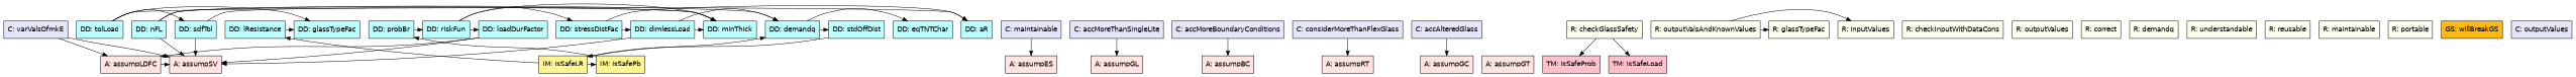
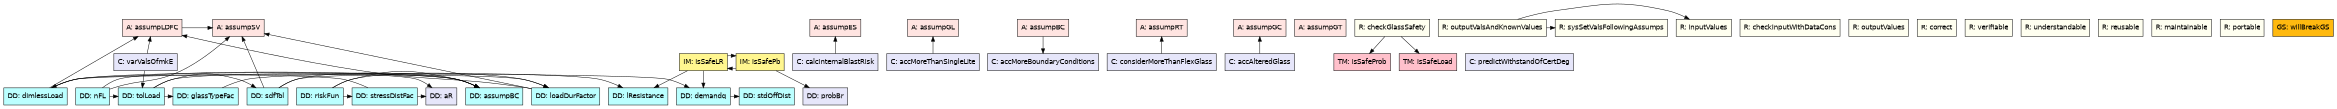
  digraph {
    fontname="DejaVu Sans"
    node [color=black fillcolor=paleturquoise1 fontname="DejaVu Sans" shape=box style=filled]
    edge [fontname="DejaVu Sans"]
    n1 [fillcolor=mistyrose label="A: assumpLDFC"]
    n2 [fillcolor=mistyrose label="A: assumpSV"]
    n3 [fillcolor=mistyrose label="A: assumpES"]
    n4 [fillcolor=mistyrose label="A: assumpGL"]
    n5 [fillcolor=mistyrose label="A: assumpBC"]
    n6 [fillcolor=mistyrose label="A: assumpRT"]
    n7 [fillcolor=mistyrose label="A: assumpGC"]
    n8 [fillcolor=mistyrose label="A: assumpGT"]
    n9 [label="DD: riskFun"]
-   n10 [label="DD: minThick"]
+   n10 [label="DD: assumpBC"]
    n11 [label="DD: loadDurFactor"]
    n12 [label="DD: stressDistFac"]
    n13 [label="DD: dimlessLoad"]
-   n14 [label="DD: aR"]
+   n14 [fillcolor=lavender label="DD: aR"]
    n15 [label="DD: nFL"]
    n16 [label="DD: tolLoad"]
    n17 [label="DD: glassTypeFac"]
    n18 [label="DD: demandq"]
    n19 [label="DD: sdfTol"]
-   n20 [label="DD: probBr"]
+   n20 [fillcolor=lavender label="DD: probBr"]
    n21 [label="DD: lResistance"]
    n22 [label="DD: stdOffDist"]
-   n23 [label="DD: eqTNTChar"]
    n24 [fillcolor=pink label="TM: isSafeProb"]
    n25 [fillcolor=pink label="TM: isSafeLoad"]
    n26 [fillcolor=khaki1 label="IM: isSafePb"]
    n27 [fillcolor=khaki1 label="IM: isSafeLR"]
    n28 [fillcolor=ivory label="R: outputValsAndKnownValues"]
    n29 [fillcolor=ivory label="R: inputValues"]
-   n30 [fillcolor=ivory label="R: glassTypeFac"]
+   n30 [fillcolor=ivory label="R: sysSetValsFollowingAssumps"]
    n31 [fillcolor=ivory label="R: checkGlassSafety"]
    n32 [fillcolor=ivory label="R: checkInputWithDataCons"]
    n33 [fillcolor=ivory label="R: outputValues"]
    n34 [fillcolor=ivory label="R: correct"]
-   n35 [fillcolor=ivory label="R: demandq"]
+   n35 [fillcolor=ivory label="R: verifiable"]
    n36 [fillcolor=ivory label="R: understandable"]
    n37 [fillcolor=ivory label="R: reusable"]
    n38 [fillcolor=ivory label="R: maintainable"]
    n39 [fillcolor=ivory label="R: portable"]
    n40 [fillcolor=darkgoldenrod1 label="GS: willBreakGS"]
-   n41 [fillcolor=lavender label="C: maintainable"]
+   n41 [fillcolor=lavender label="C: calcInternalBlastRisk"]
    n42 [fillcolor=lavender label="C: varValsOfmkE"]
    n43 [fillcolor=lavender label="C: accMoreThanSingleLite"]
    n44 [fillcolor=lavender label="C: accMoreBoundaryConditions"]
    n45 [fillcolor=lavender label="C: considerMoreThanFlexGlass"]
    n46 [fillcolor=lavender label="C: accAlteredGlass"]
-   n47 [fillcolor=lavender label="C: outputValues"]
+   n47 [fillcolor=lavender label="C: predictWithstandOfCertDeg"]
    subgraph sub_1 {
      rank=same
      n1
      n2
      n3
      n4
      n5
      n6
      n7
      n8
    }
    subgraph sub_2 {
      rank=same
      n9
      n10
      n11
      n12
      n13
      n14
      n15
      n16
      n17
      n18
      n19
      n20
      n21
      n22
-     n23
    }
    subgraph sub_3 {
      rank=same
      n24
      n25
    }
    subgraph sub_4 {
      rank=same
    }
    subgraph sub_5 {
      rank=same
      n26
      n27
    }
    subgraph sub_6 {
      rank=same
      n28
      n29
      n30
      n31
      n32
      n33
      n34
      n35
      n36
      n37
      n38
      n39
    }
    subgraph sub_7 {
      rank=same
      n40
    }
    subgraph sub_8 {
      rank=same
      n41
      n42
      n43
      n44
      n45
      n46
      n47
    }
    n1 -> n2
    n9 -> n10
    n9 -> n11
    n9 -> n12
    n11 -> n1
    n11 -> n2
    n12 -> n13
    n12 -> n14
-   n13 -> n2
+   n13 -> n1
    n13 -> n10
    n13 -> n18
    n15 -> n2
    n15 -> n10
-   n15 -> n18
+   n15 -> n16
    n16 -> n14
    n16 -> n17
    n16 -> n19
    n18 -> n22
-   n18 -> n23
    n19 -> n2
    n19 -> n10
-   n20 -> n9
-   n21 -> n17
+   n19 -> n11
+   n17 -> n21
    n26 -> n20
-   n22 -> n27
+   n26 -> n27
    n27 -> n18
    n27 -> n21
    n27 -> n26
    n28 -> n29
    n28 -> n30
    n31 -> n24
    n31 -> n25
    n41 -> n3
    n42 -> n1
-   n42 -> n2
+   n42 -> n16
    n43 -> n4
-   n44 -> n5
+   n5 -> n44
    n45 -> n6
    n46 -> n7
  }
